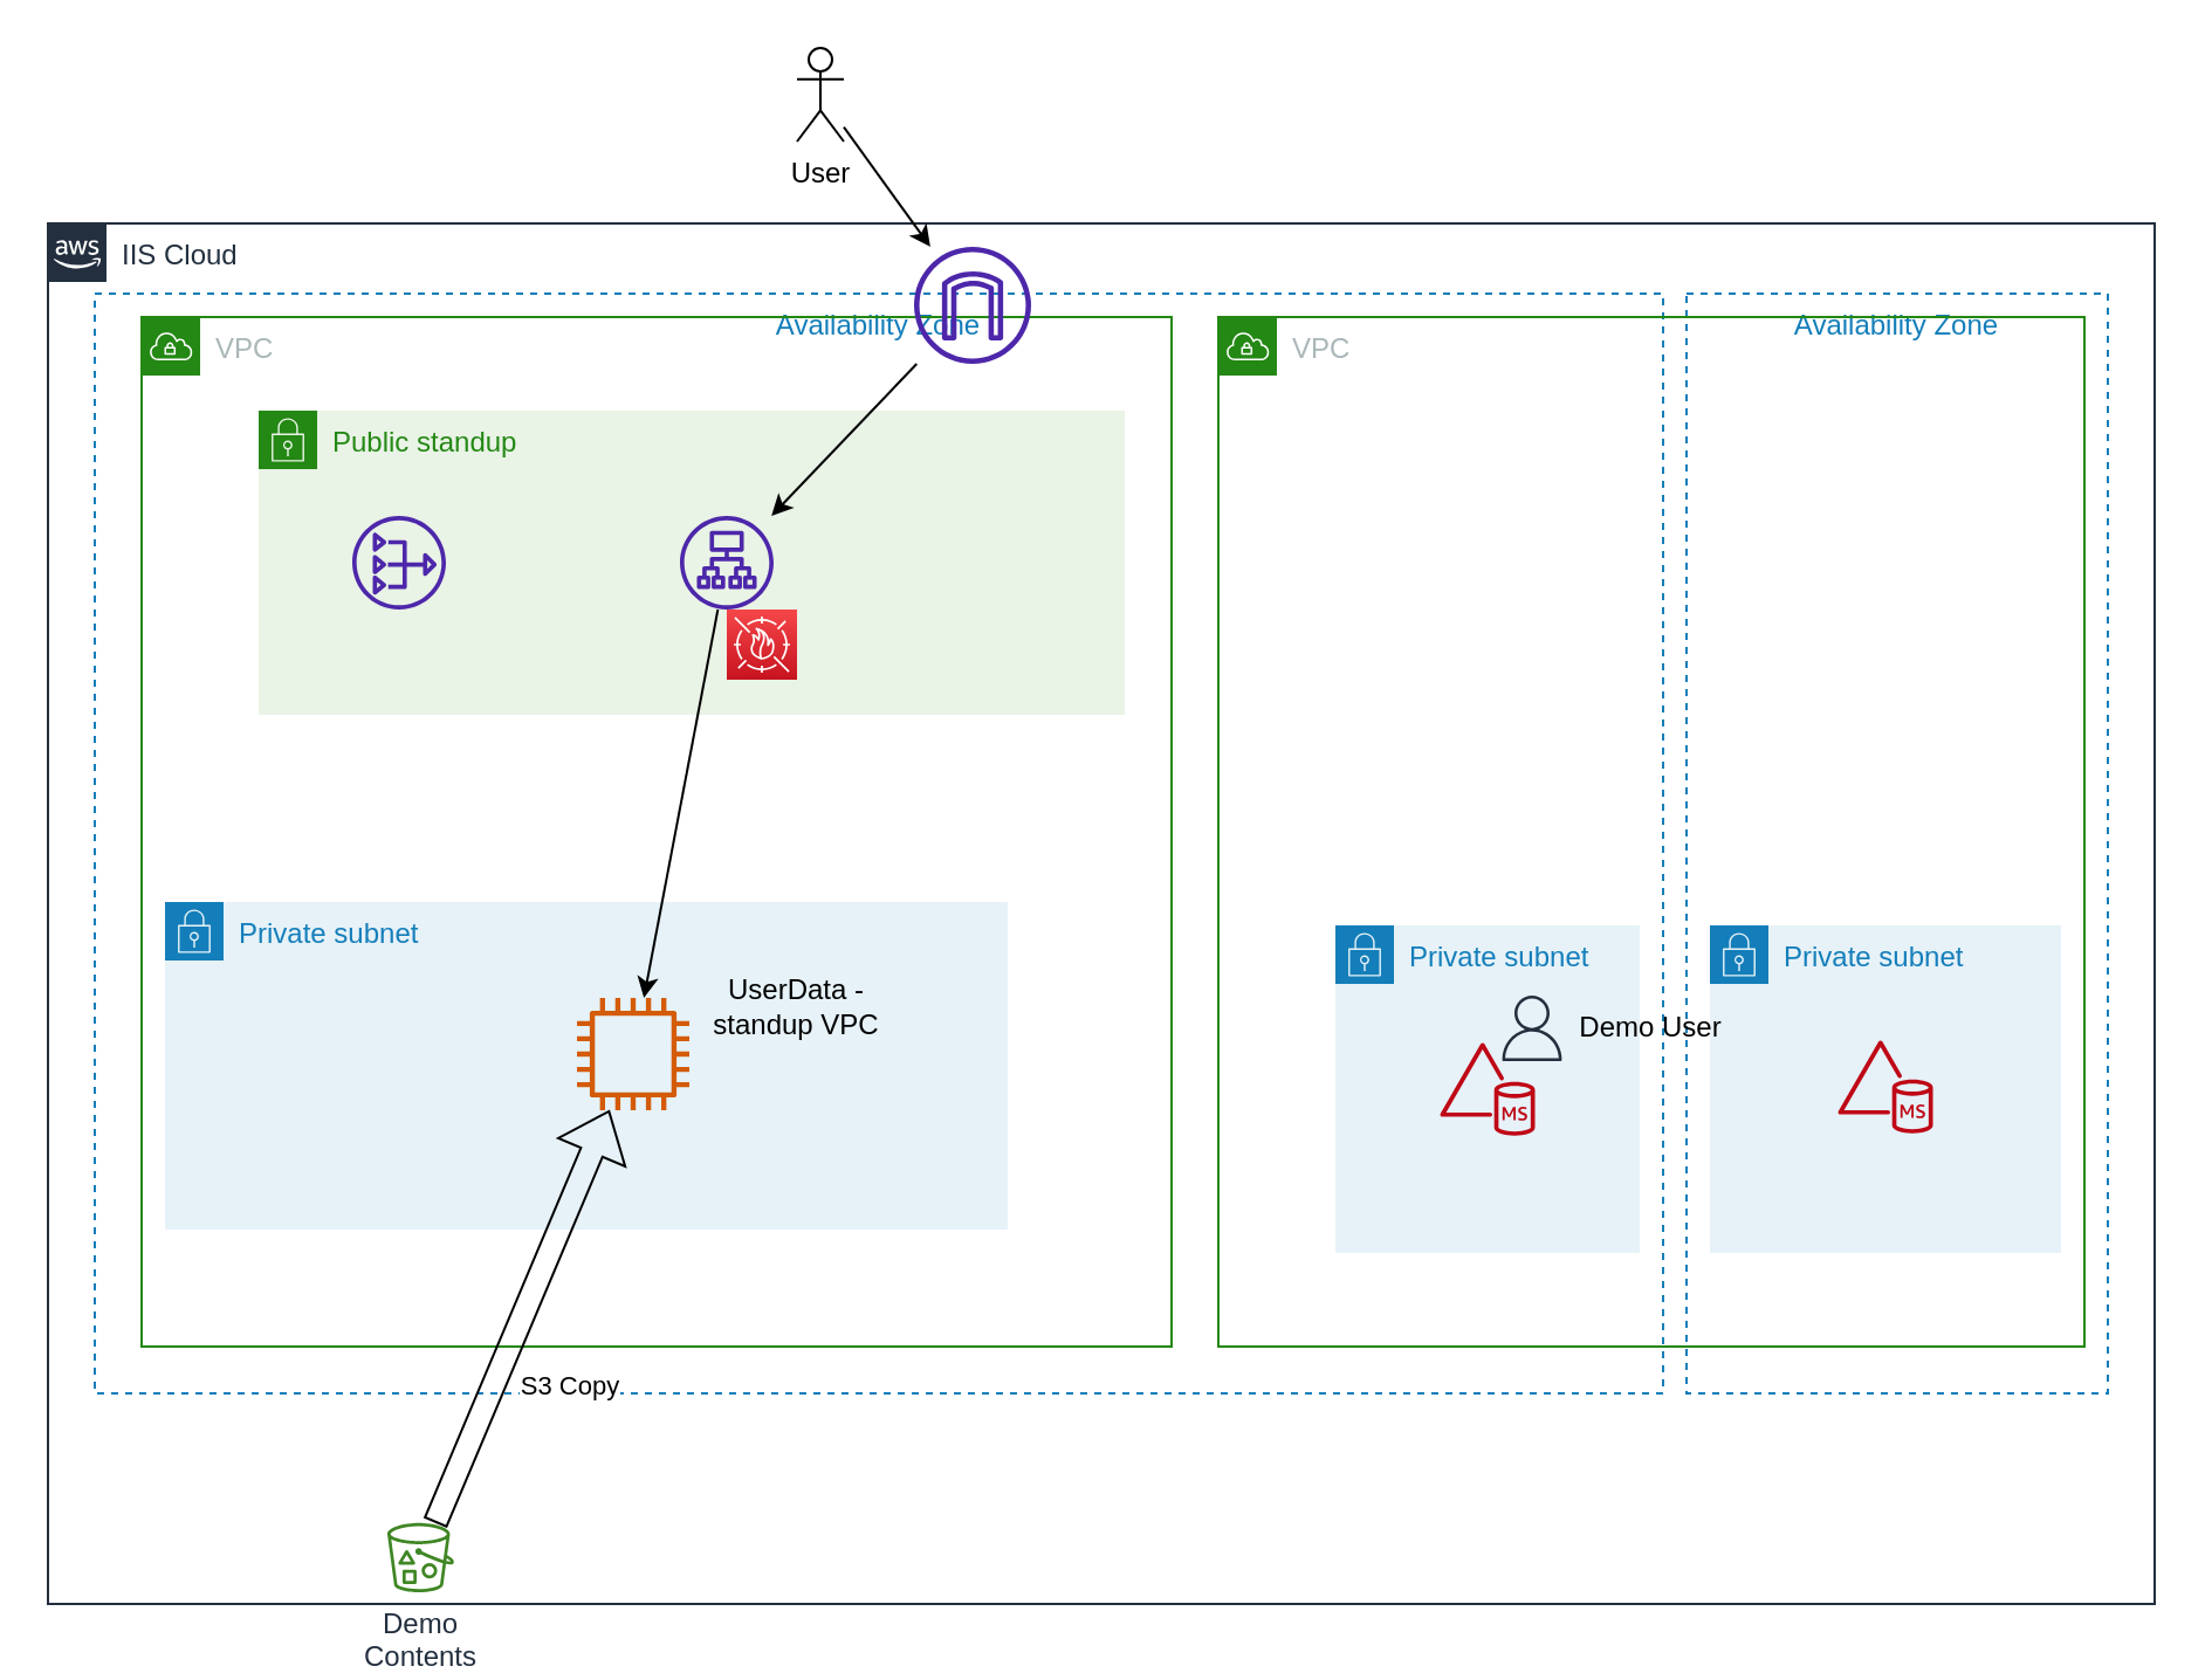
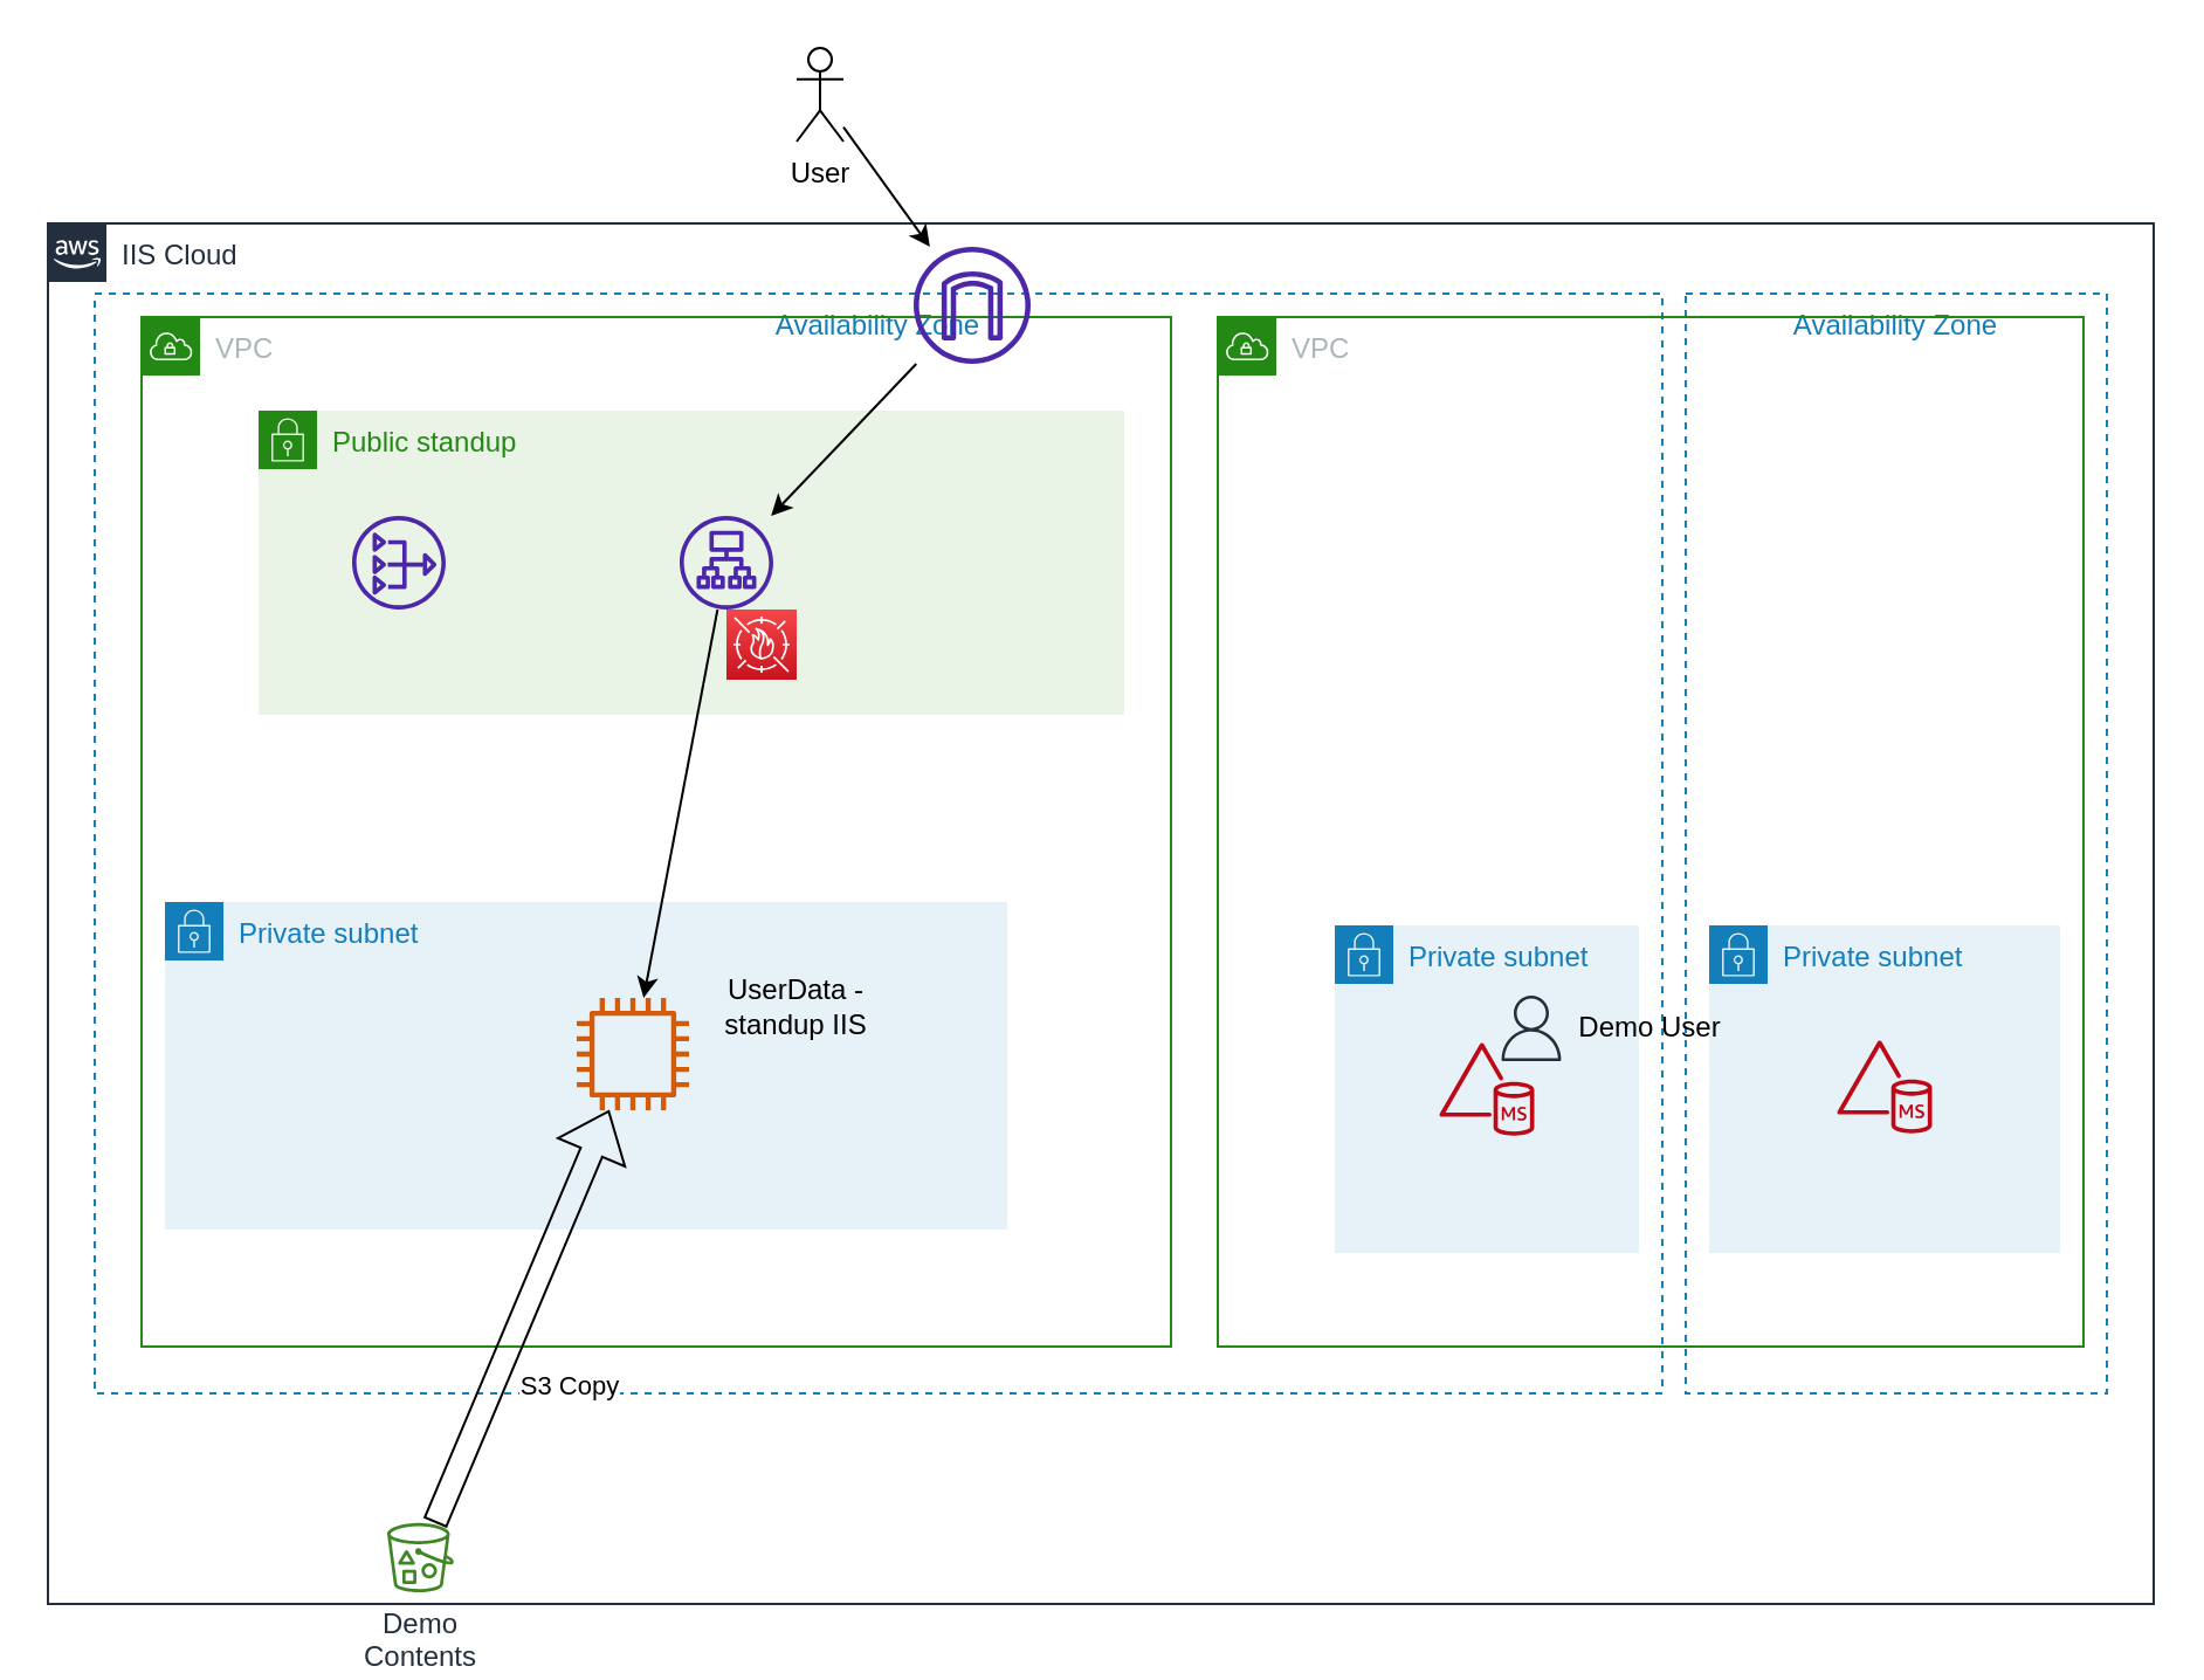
  <mxCell id="0" />
  <mxCell id="1" parent="0" />
  <mxCell id="2" value="Availability Zone" style="fillColor=none;strokeColor=#147EBA;dashed=1;verticalAlign=top;fontStyle=0;fontColor=#147EBA;" parent="1" vertex="1"><mxGeometry x="720" y="125" width="180" height="470" as="geometry" /></mxCell>
  <mxCell id="3" value="IIS Cloud" style="points=[[0,0],[0.25,0],[0.5,0],[0.75,0],[1,0],[1,0.25],[1,0.5],[1,0.75],[1,1],[0.75,1],[0.5,1],[0.25,1],[0,1],[0,0.75],[0,0.5],[0,0.25]];outlineConnect=0;gradientColor=none;html=1;whiteSpace=wrap;fontSize=12;fontStyle=0;container=1;pointerEvents=0;collapsible=0;recursiveResize=0;shape=mxgraph.aws4.group;grIcon=mxgraph.aws4.group_aws_cloud_alt;strokeColor=#232F3E;fillColor=none;verticalAlign=top;align=left;spacingLeft=30;fontColor=#232F3E;dashed=0;" parent="1" vertex="1"><mxGeometry x="20" y="95" width="900" height="590" as="geometry" /></mxCell>
  <mxCell id="4" value="Availability Zone" style="fillColor=none;strokeColor=#147EBA;dashed=1;verticalAlign=top;fontStyle=0;fontColor=#147EBA;" parent="3" vertex="1"><mxGeometry x="20" y="30" width="670" height="470" as="geometry" /></mxCell>
  <mxCell id="5" value="VPC" style="points=[[0,0],[0.25,0],[0.5,0],[0.75,0],[1,0],[1,0.25],[1,0.5],[1,0.75],[1,1],[0.75,1],[0.5,1],[0.25,1],[0,1],[0,0.75],[0,0.5],[0,0.25]];outlineConnect=0;gradientColor=none;html=1;whiteSpace=wrap;fontSize=12;fontStyle=0;container=1;pointerEvents=0;collapsible=0;recursiveResize=0;shape=mxgraph.aws4.group;grIcon=mxgraph.aws4.group_vpc;strokeColor=#248814;fillColor=none;verticalAlign=top;align=left;spacingLeft=30;fontColor=#AAB7B8;dashed=0;" parent="3" vertex="1"><mxGeometry x="40" y="40" width="440" height="440" as="geometry" /></mxCell>
  <mxCell id="6" value="Public standup" style="points=[[0,0],[0.25,0],[0.5,0],[0.75,0],[1,0],[1,0.25],[1,0.5],[1,0.75],[1,1],[0.75,1],[0.5,1],[0.25,1],[0,1],[0,0.75],[0,0.5],[0,0.25]];outlineConnect=0;gradientColor=none;html=1;whiteSpace=wrap;fontSize=12;fontStyle=0;container=1;pointerEvents=0;collapsible=0;recursiveResize=0;shape=mxgraph.aws4.group;grIcon=mxgraph.aws4.group_security_group;grStroke=0;strokeColor=#248814;fillColor=#E9F3E6;verticalAlign=top;align=left;spacingLeft=30;fontColor=#248814;dashed=0;" parent="5" vertex="1"><mxGeometry x="50" y="40" width="370" height="130" as="geometry" /></mxCell>
  <mxCell id="7" value="" style="sketch=0;outlineConnect=0;fontColor=#232F3E;gradientColor=none;fillColor=#4D27AA;strokeColor=none;dashed=0;verticalLabelPosition=bottom;verticalAlign=top;align=center;html=1;fontSize=12;fontStyle=0;aspect=fixed;pointerEvents=1;shape=mxgraph.aws4.nat_gateway;" parent="6" vertex="1"><mxGeometry x="40" y="45" width="40" height="40" as="geometry" /></mxCell>
  <mxCell id="8" value="" style="sketch=0;outlineConnect=0;fontColor=#232F3E;gradientColor=none;fillColor=#4D27AA;strokeColor=none;dashed=0;verticalLabelPosition=bottom;verticalAlign=top;align=center;html=1;fontSize=12;fontStyle=0;aspect=fixed;pointerEvents=1;shape=mxgraph.aws4.application_load_balancer;" parent="6" vertex="1"><mxGeometry x="180" y="45" width="40" height="40" as="geometry" /></mxCell>
  <mxCell id="9" value="" style="sketch=0;points=[[0,0,0],[0.25,0,0],[0.5,0,0],[0.75,0,0],[1,0,0],[0,1,0],[0.25,1,0],[0.5,1,0],[0.75,1,0],[1,1,0],[0,0.25,0],[0,0.5,0],[0,0.75,0],[1,0.25,0],[1,0.5,0],[1,0.75,0]];outlineConnect=0;fontColor=#232F3E;gradientColor=#F54749;gradientDirection=north;fillColor=#C7131F;strokeColor=#ffffff;dashed=0;verticalLabelPosition=bottom;verticalAlign=top;align=center;html=1;fontSize=12;fontStyle=0;aspect=fixed;shape=mxgraph.aws4.resourceIcon;resIcon=mxgraph.aws4.waf;" parent="6" vertex="1"><mxGeometry x="200" y="85" width="30" height="30" as="geometry" /></mxCell>
  <mxCell id="10" value="" style="sketch=0;outlineConnect=0;fontColor=#232F3E;gradientColor=none;fillColor=#4D27AA;strokeColor=none;dashed=0;verticalLabelPosition=bottom;verticalAlign=top;align=center;html=1;fontSize=12;fontStyle=0;aspect=fixed;pointerEvents=1;shape=mxgraph.aws4.internet_gateway;" parent="5" vertex="1"><mxGeometry x="330" y="-30" width="50" height="50" as="geometry" /></mxCell>
  <mxCell id="11" value="" style="endArrow=classic;html=1;rounded=0;" parent="5" source="10" target="8" edge="1"><mxGeometry width="50" height="50" relative="1" as="geometry"><mxPoint x="380" y="180" as="sourcePoint" /><mxPoint x="430" y="130" as="targetPoint" /></mxGeometry></mxCell>
  <mxCell id="12" value="Private subnet" style="points=[[0,0],[0.25,0],[0.5,0],[0.75,0],[1,0],[1,0.25],[1,0.5],[1,0.75],[1,1],[0.75,1],[0.5,1],[0.25,1],[0,1],[0,0.75],[0,0.5],[0,0.25]];outlineConnect=0;gradientColor=none;html=1;whiteSpace=wrap;fontSize=12;fontStyle=0;container=1;pointerEvents=0;collapsible=0;recursiveResize=0;shape=mxgraph.aws4.group;grIcon=mxgraph.aws4.group_security_group;grStroke=0;strokeColor=#147EBA;fillColor=#E6F2F8;verticalAlign=top;align=left;spacingLeft=30;fontColor=#147EBA;dashed=0;" parent="5" vertex="1"><mxGeometry x="10" y="250" width="360" height="140" as="geometry" /></mxCell>
  <mxCell id="13" value="" style="sketch=0;outlineConnect=0;fontColor=#232F3E;gradientColor=none;fillColor=#D45B07;strokeColor=none;dashed=0;verticalLabelPosition=bottom;verticalAlign=top;align=center;html=1;fontSize=12;fontStyle=0;aspect=fixed;pointerEvents=1;shape=mxgraph.aws4.instance2;" parent="12" vertex="1"><mxGeometry x="176" y="41" width="48" height="48" as="geometry" /></mxCell>
  <mxCell id="14" value="" style="endArrow=classic;html=1;rounded=0;" parent="5" source="8" target="13" edge="1"><mxGeometry width="50" height="50" relative="1" as="geometry"><mxPoint x="380" y="180" as="sourcePoint" /><mxPoint x="430" y="130" as="targetPoint" /></mxGeometry></mxCell>
  <mxCell id="15" value="Demo &lt;br&gt;Contents" style="sketch=0;outlineConnect=0;fontColor=#232F3E;gradientColor=none;fillColor=#3F8624;strokeColor=none;dashed=0;verticalLabelPosition=bottom;verticalAlign=top;align=center;html=1;fontSize=12;fontStyle=0;aspect=fixed;pointerEvents=1;shape=mxgraph.aws4.bucket_with_objects;" parent="3" vertex="1"><mxGeometry x="145" y="555.4" width="28.46" height="29.6" as="geometry" /></mxCell>
  <mxCell id="16" value="" style="shape=flexArrow;endArrow=classic;html=1;rounded=0;" parent="3" source="15" target="13" edge="1"><mxGeometry width="50" height="50" relative="1" as="geometry"><mxPoint x="240" y="500" as="sourcePoint" /><mxPoint x="290" y="450" as="targetPoint" /></mxGeometry></mxCell>
  <mxCell id="17" value="S3 Copy" style="edgeLabel;html=1;align=center;verticalAlign=middle;resizable=0;points=[];" parent="16" vertex="1" connectable="0"><mxGeometry x="-0.286" y="-3" relative="1" as="geometry"><mxPoint x="28" y="3" as="offset" /></mxGeometry></mxCell>
  <mxCell id="18" value="VPC" style="points=[[0,0],[0.25,0],[0.5,0],[0.75,0],[1,0],[1,0.25],[1,0.5],[1,0.75],[1,1],[0.75,1],[0.5,1],[0.25,1],[0,1],[0,0.75],[0,0.5],[0,0.25]];outlineConnect=0;gradientColor=none;html=1;whiteSpace=wrap;fontSize=12;fontStyle=0;container=1;pointerEvents=0;collapsible=0;recursiveResize=0;shape=mxgraph.aws4.group;grIcon=mxgraph.aws4.group_vpc;strokeColor=#248814;fillColor=none;verticalAlign=top;align=left;spacingLeft=30;fontColor=#AAB7B8;dashed=0;" parent="3" vertex="1"><mxGeometry x="500" y="40" width="370" height="440" as="geometry" /></mxCell>
  <mxCell id="19" value="Private subnet" style="points=[[0,0],[0.25,0],[0.5,0],[0.75,0],[1,0],[1,0.25],[1,0.5],[1,0.75],[1,1],[0.75,1],[0.5,1],[0.25,1],[0,1],[0,0.75],[0,0.5],[0,0.25]];outlineConnect=0;gradientColor=none;html=1;whiteSpace=wrap;fontSize=12;fontStyle=0;container=1;pointerEvents=0;collapsible=0;recursiveResize=0;shape=mxgraph.aws4.group;grIcon=mxgraph.aws4.group_security_group;grStroke=0;strokeColor=#147EBA;fillColor=#E6F2F8;verticalAlign=top;align=left;spacingLeft=30;fontColor=#147EBA;dashed=0;" parent="18" vertex="1"><mxGeometry x="50" y="260" width="130" height="140" as="geometry" /></mxCell>
  <mxCell id="20" value="" style="sketch=0;outlineConnect=0;fontColor=#232F3E;gradientColor=none;fillColor=#BF0816;strokeColor=none;dashed=0;verticalLabelPosition=bottom;verticalAlign=top;align=center;html=1;fontSize=12;fontStyle=0;aspect=fixed;pointerEvents=1;shape=mxgraph.aws4.managed_ms_ad;" parent="19" vertex="1"><mxGeometry x="44.74" y="50" width="40.52" height="40" as="geometry" /></mxCell>
  <mxCell id="21" value="" style="sketch=0;outlineConnect=0;fontColor=#232F3E;gradientColor=none;fillColor=#232F3D;strokeColor=none;dashed=0;verticalLabelPosition=bottom;verticalAlign=top;align=center;html=1;fontSize=12;fontStyle=0;aspect=fixed;pointerEvents=1;shape=mxgraph.aws4.user;" parent="19" vertex="1"><mxGeometry x="70" y="30" width="28" height="28" as="geometry" /></mxCell>
  <mxCell id="22" value="Private subnet" style="points=[[0,0],[0.25,0],[0.5,0],[0.75,0],[1,0],[1,0.25],[1,0.5],[1,0.75],[1,1],[0.75,1],[0.5,1],[0.25,1],[0,1],[0,0.75],[0,0.5],[0,0.25]];outlineConnect=0;gradientColor=none;html=1;whiteSpace=wrap;fontSize=12;fontStyle=0;container=1;pointerEvents=0;collapsible=0;recursiveResize=0;shape=mxgraph.aws4.group;grIcon=mxgraph.aws4.group_security_group;grStroke=0;strokeColor=#147EBA;fillColor=#E6F2F8;verticalAlign=top;align=left;spacingLeft=30;fontColor=#147EBA;dashed=0;" parent="18" vertex="1"><mxGeometry x="210" y="260" width="150" height="140" as="geometry" /></mxCell>
  <mxCell id="23" value="" style="sketch=0;outlineConnect=0;fontColor=#232F3E;gradientColor=none;fillColor=#BF0816;strokeColor=none;dashed=0;verticalLabelPosition=bottom;verticalAlign=top;align=center;html=1;fontSize=12;fontStyle=0;aspect=fixed;pointerEvents=1;shape=mxgraph.aws4.managed_ms_ad;" parent="22" vertex="1"><mxGeometry x="54.74" y="49" width="40.52" height="40" as="geometry" /></mxCell>
  <mxCell id="24" value="Demo User" style="text;html=1;strokeColor=none;fillColor=none;align=center;verticalAlign=middle;whiteSpace=wrap;rounded=0;" parent="22" vertex="1"><mxGeometry x="-60" y="34" width="70" height="20" as="geometry" /></mxCell>
- <mxCell id="25" value="UserData - standup VPC" style="text;html=1;strokeColor=none;fillColor=none;align=center;verticalAlign=middle;whiteSpace=wrap;rounded=0;" parent="3" vertex="1"><mxGeometry x="270" y="320" width="100" height="30" as="geometry" /></mxCell>
+ <mxCell id="25" value="UserData - standup IIS" style="text;html=1;strokeColor=none;fillColor=none;align=center;verticalAlign=middle;whiteSpace=wrap;rounded=0;" parent="3" vertex="1"><mxGeometry x="270" y="320" width="100" height="30" as="geometry" /></mxCell>
  <mxCell id="26" value="User" style="shape=umlActor;verticalLabelPosition=bottom;verticalAlign=top;html=1;outlineConnect=0;" parent="1" vertex="1"><mxGeometry x="340" y="20" width="20" height="40" as="geometry" /></mxCell>
  <mxCell id="27" value="" style="endArrow=classic;html=1;rounded=0;" parent="1" source="26" target="10" edge="1"><mxGeometry width="50" height="50" relative="1" as="geometry"><mxPoint x="440" y="205" as="sourcePoint" /><mxPoint x="490" y="155" as="targetPoint" /></mxGeometry></mxCell>
